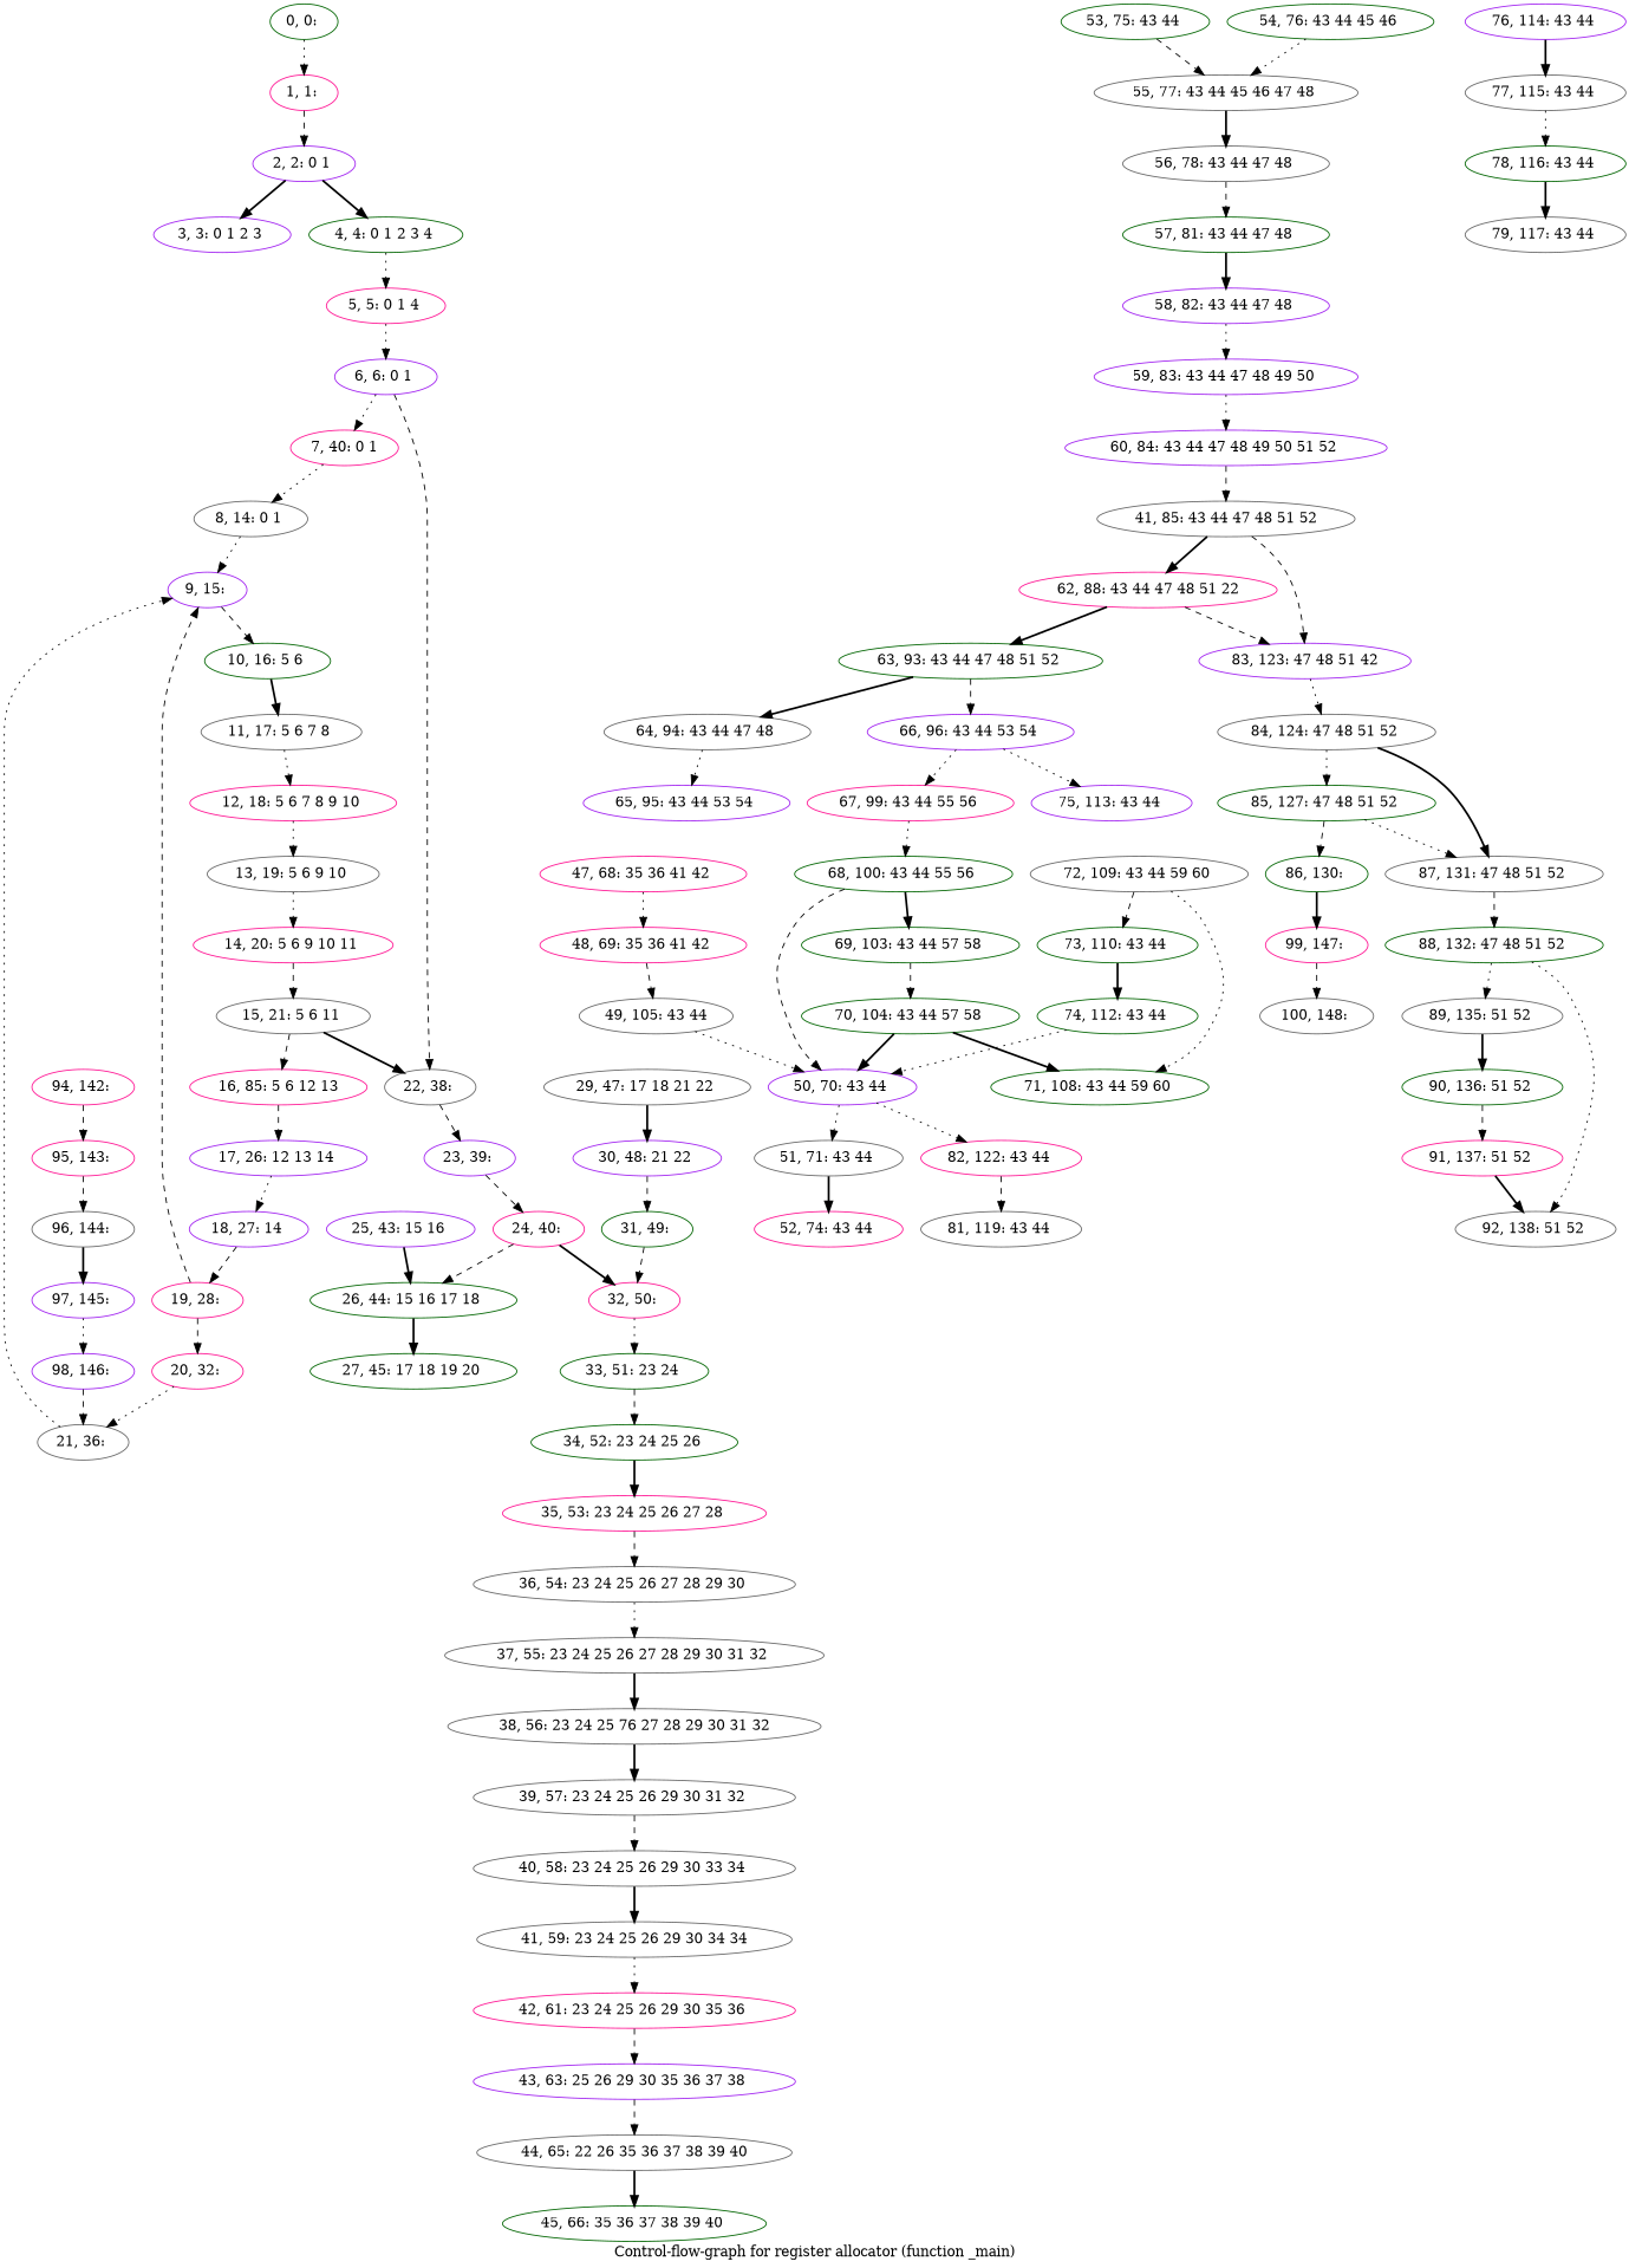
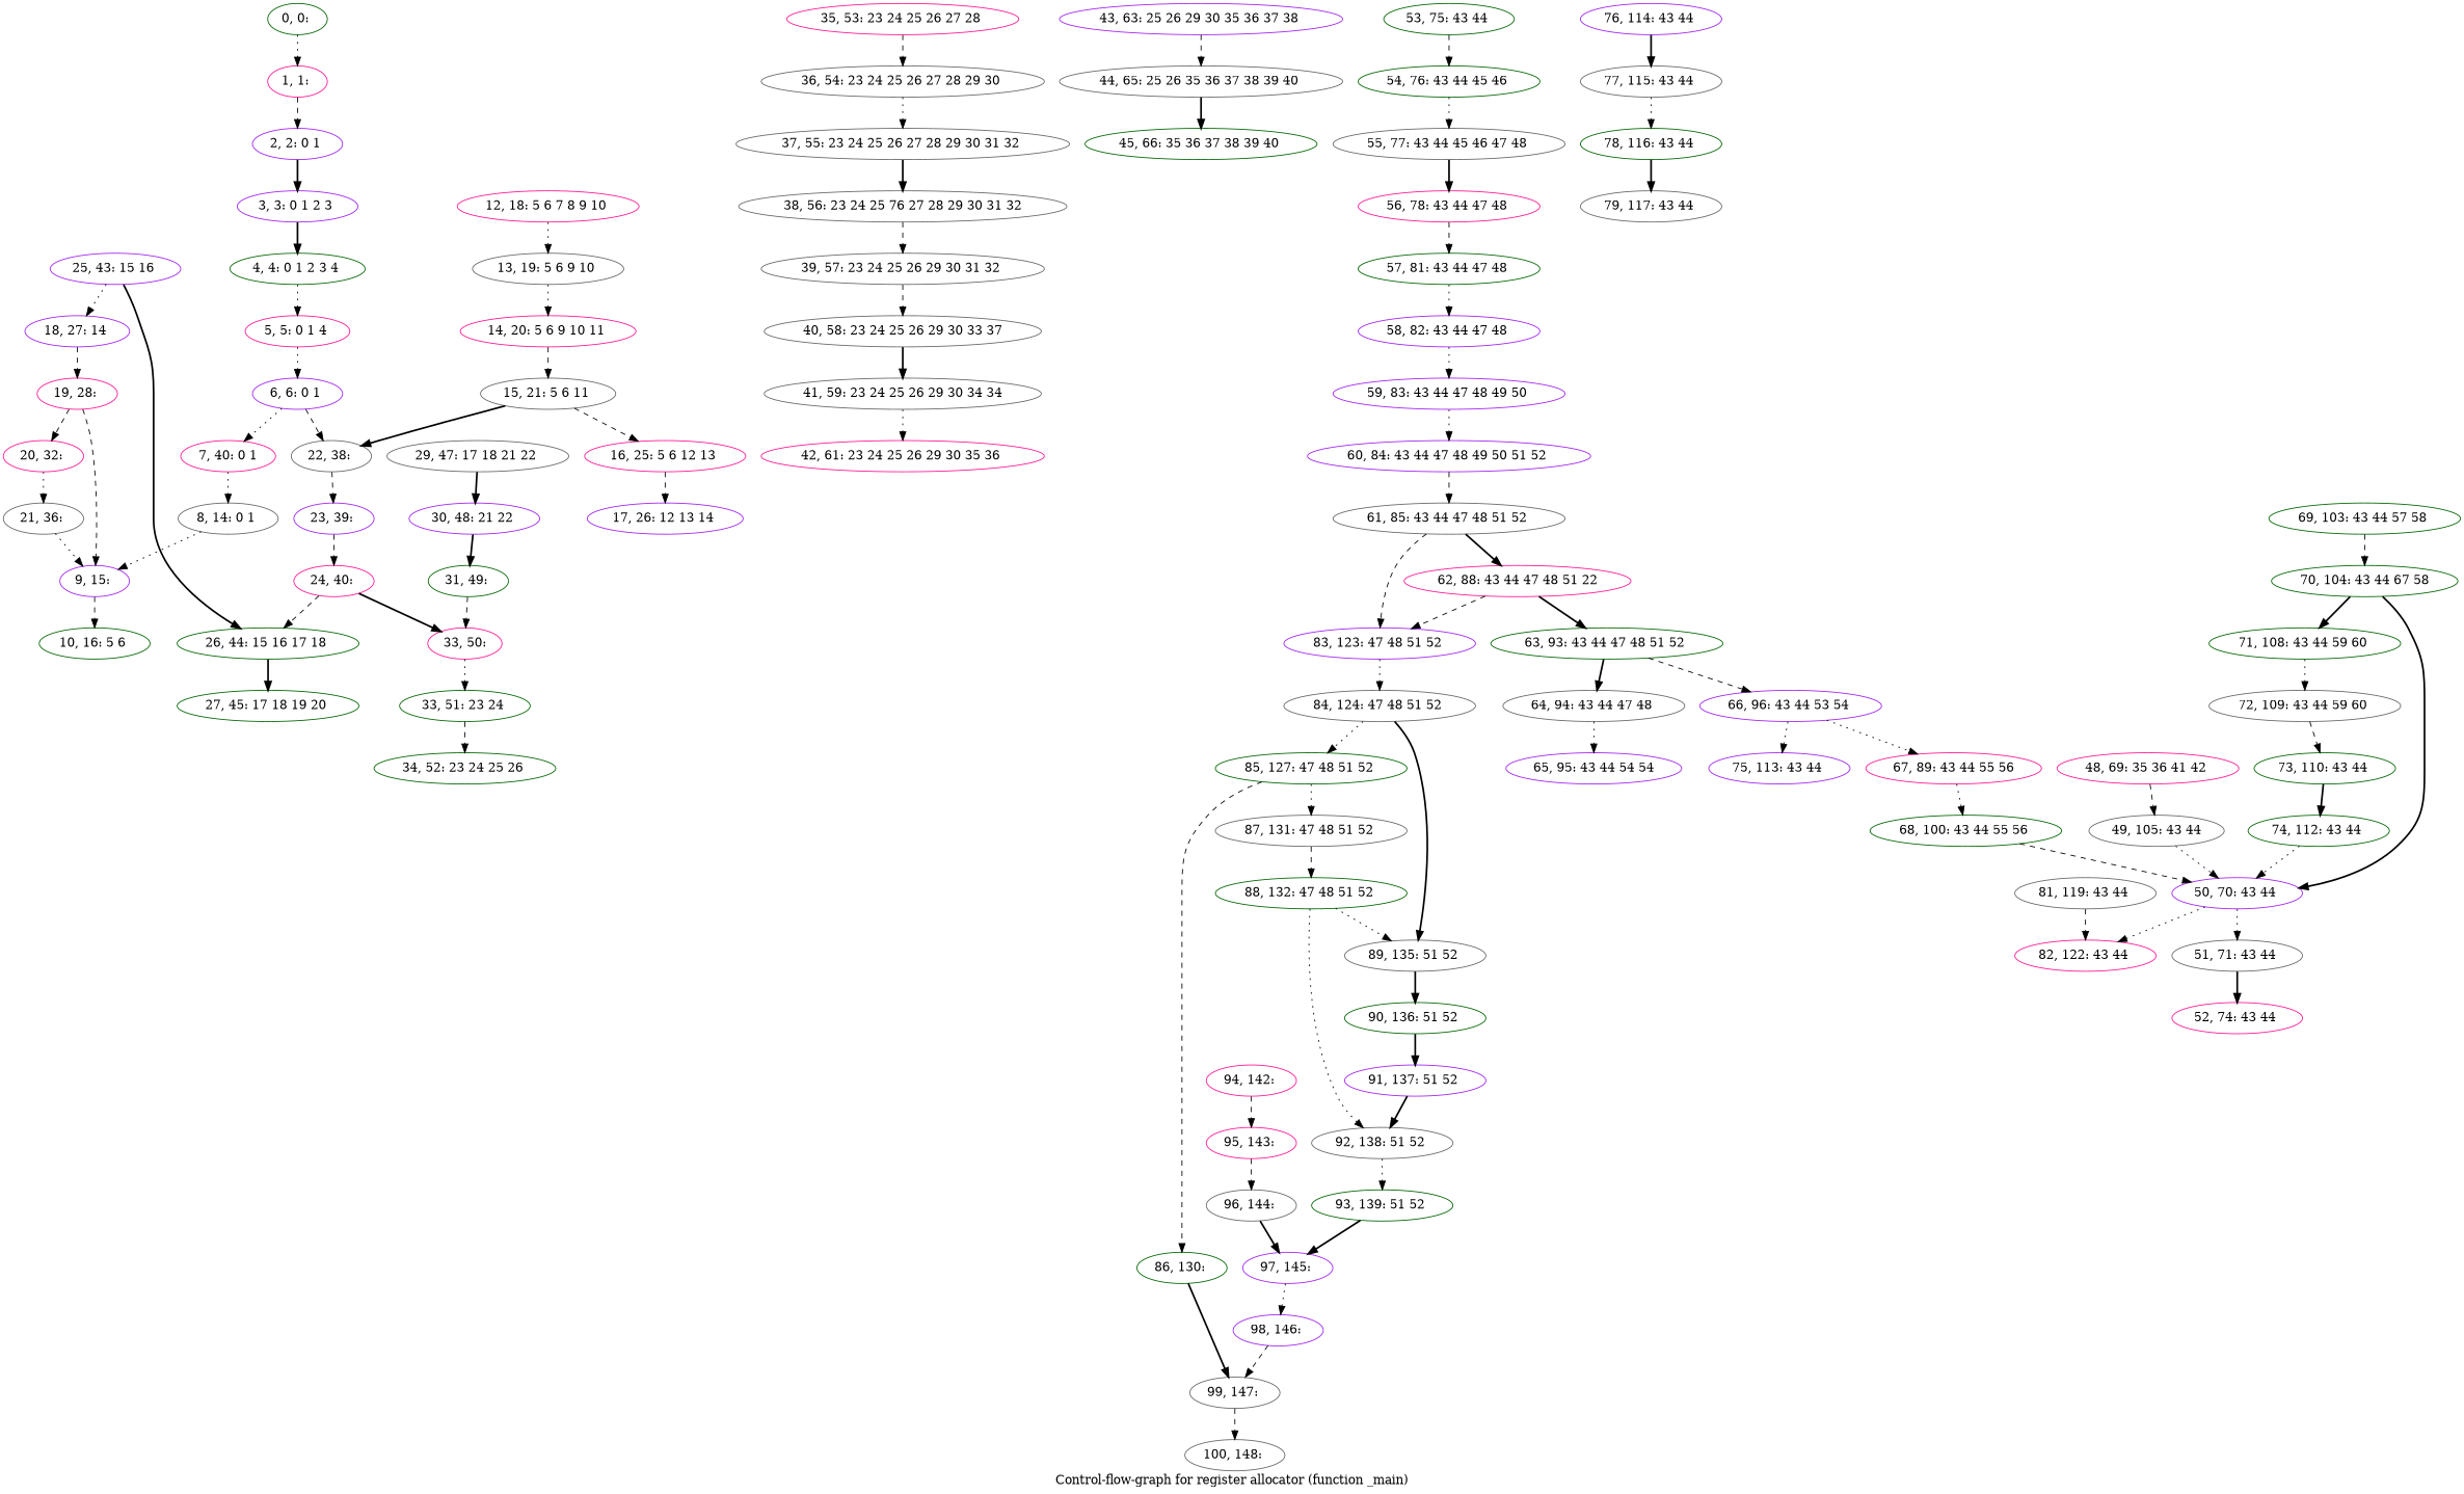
  digraph {
    label="Control-flow-graph for register allocator (function _main)"
    node [color=gray40]
    edge [style=dotted]
    n1 [color=darkgreen label="0, 0: "]
    n2 [color=deeppink label="1, 1: "]
    n3 [color=purple label="2, 2: 0 1 "]
    n4 [color=purple label="3, 3: 0 1 2 3 "]
    n5 [color=darkgreen label="4, 4: 0 1 2 3 4 "]
    n6 [color=deeppink label="5, 5: 0 1 4 "]
    n7 [color=purple label="6, 6: 0 1 "]
    n8 [color=deeppink label="7, 40: 0 1"]
    n9 [label="22, 38: "]
    n10 [label="8, 14: 0 1 "]
    n11 [color=purple label="23, 39: "]
    n12 [color=purple label="9, 15: "]
    n13 [color=darkgreen label="10, 16: 5 6 "]
-   n14 [label="11, 17: 5 6 7 8 "]
    n15 [color=deeppink label="12, 18: 5 6 7 8 9 10 "]
    n16 [label="13, 19: 5 6 9 10 "]
    n17 [color=deeppink label="14, 20: 5 6 9 10 11 "]
    n18 [label="15, 21: 5 6 11 "]
-   n19 [color=deeppink label="16, 85: 5 6 12 13"]
+   n19 [color=deeppink label="16, 25: 5 6 12 13 "]
    n20 [color=purple label="17, 26: 12 13 14 "]
    n21 [color=purple label="18, 27: 14 "]
    n22 [color=deeppink label="19, 28: "]
    n23 [color=deeppink label="20, 32: "]
    n24 [label="21, 36: "]
    n25 [color=deeppink label="24, 40: "]
-   n26 [color=deeppink label="32, 50: "]
+   n26 [color=deeppink label="33, 50:"]
    n27 [color=darkgreen label="26, 44: 15 16 17 18 "]
    n28 [color=purple label="25, 43: 15 16 "]
    n29 [color=darkgreen label="33, 51: 23 24 "]
    n30 [color=darkgreen label="27, 45: 17 18 19 20 "]
    n31 [label="29, 47: 17 18 21 22 "]
    n32 [color=purple label="30, 48: 21 22 "]
    n33 [color=darkgreen label="31, 49: "]
    n34 [color=darkgreen label="34, 52: 23 24 25 26 "]
    n35 [color=deeppink label="35, 53: 23 24 25 26 27 28 "]
    n36 [label="36, 54: 23 24 25 26 27 28 29 30 "]
    n37 [label="37, 55: 23 24 25 26 27 28 29 30 31 32 "]
    n38 [label="38, 56: 23 24 25 76 27 28 29 30 31 32"]
    n39 [label="39, 57: 23 24 25 26 29 30 31 32 "]
-   n40 [label="40, 58: 23 24 25 26 29 30 33 34 "]
+   n40 [label="40, 58: 23 24 25 26 29 30 33 37"]
    n41 [label="41, 59: 23 24 25 26 29 30 34 34"]
    n42 [color=deeppink label="42, 61: 23 24 25 26 29 30 35 36 "]
    n43 [color=purple label="43, 63: 25 26 29 30 35 36 37 38 "]
-   n44 [label="44, 65: 22 26 35 36 37 38 39 40"]
+   n44 [label="44, 65: 25 26 35 36 37 38 39 40 "]
    n45 [color=darkgreen label="45, 66: 35 36 37 38 39 40 "]
-   n46 [color=deeppink label="47, 68: 35 36 41 42 "]
    n47 [color=deeppink label="48, 69: 35 36 41 42 "]
    n48 [label="49, 105: 43 44"]
    n49 [color=purple label="50, 70: 43 44 "]
    n50 [label="51, 71: 43 44 "]
    n51 [color=deeppink label="82, 122: 43 44 "]
    n52 [color=deeppink label="52, 74: 43 44 "]
    n53 [color=darkgreen label="53, 75: 43 44 "]
    n54 [color=darkgreen label="54, 76: 43 44 45 46 "]
    n55 [label="55, 77: 43 44 45 46 47 48 "]
-   n56 [label="56, 78: 43 44 47 48 "]
+   n56 [color=deeppink label="56, 78: 43 44 47 48 "]
    n57 [color=darkgreen label="57, 81: 43 44 47 48 "]
    n58 [color=purple label="58, 82: 43 44 47 48 "]
    n59 [color=purple label="59, 83: 43 44 47 48 49 50 "]
    n60 [color=purple label="60, 84: 43 44 47 48 49 50 51 52 "]
-   n61 [label="41, 85: 43 44 47 48 51 52"]
+   n61 [label="61, 85: 43 44 47 48 51 52 "]
    n62 [color=deeppink label="62, 88: 43 44 47 48 51 22"]
-   n63 [color=purple label="83, 123: 47 48 51 42"]
+   n63 [color=purple label="83, 123: 47 48 51 52 "]
    n64 [color=darkgreen label="63, 93: 43 44 47 48 51 52 "]
    n65 [label="84, 124: 47 48 51 52 "]
    n66 [label="64, 94: 43 44 47 48 "]
    n67 [color=purple label="66, 96: 43 44 53 54 "]
-   n68 [color=purple label="65, 95: 43 44 53 54 "]
-   n69 [color=deeppink label="67, 99: 43 44 55 56 "]
+   n68 [color=purple label="65, 95: 43 44 54 54"]
+   n69 [color=deeppink label="67, 89: 43 44 55 56"]
    n70 [color=purple label="75, 113: 43 44 "]
    n71 [color=darkgreen label="68, 100: 43 44 55 56 "]
    n72 [color=darkgreen label="69, 103: 43 44 57 58 "]
-   n73 [color=darkgreen label="70, 104: 43 44 57 58 "]
+   n73 [color=darkgreen label="70, 104: 43 44 67 58"]
    n74 [color=darkgreen label="71, 108: 43 44 59 60 "]
    n75 [label="72, 109: 43 44 59 60 "]
    n76 [color=darkgreen label="73, 110: 43 44 "]
    n77 [color=darkgreen label="74, 112: 43 44 "]
    n78 [color=purple label="76, 114: 43 44 "]
    n79 [label="77, 115: 43 44 "]
    n80 [color=darkgreen label="78, 116: 43 44 "]
    n81 [label="79, 117: 43 44 "]
    n82 [label="81, 119: 43 44 "]
    n83 [color=darkgreen label="85, 127: 47 48 51 52 "]
    n84 [label="87, 131: 47 48 51 52 "]
    n85 [color=darkgreen label="86, 130: "]
    n86 [color=darkgreen label="88, 132: 47 48 51 52 "]
-   n87 [color=deeppink label="99, 147: "]
+   n87 [label="99, 147: "]
    n88 [label="100, 148: "]
    n89 [label="89, 135: 51 52 "]
    n90 [label="92, 138: 51 52 "]
    n91 [color=darkgreen label="90, 136: 51 52 "]
-   n93 [color=deeppink label="91, 137: 51 52 "]
+   n92 [color=darkgreen label="93, 139: 51 52 "]
+   n93 [color=purple label="91, 137: 51 52 "]
    n94 [color=purple label="97, 145: "]
    n95 [color=deeppink label="94, 142: "]
    n96 [color=deeppink label="95, 143: "]
    n97 [color=purple label="98, 146: "]
    n98 [label="96, 144: "]
    n1 -> n2
    n2 -> n3 [style=dashed]
    n3 -> n4 [style=bold]
-   n3 -> n5 [style=bold]
+   n4 -> n5 [style=bold]
    n5 -> n6
    n6 -> n7
    n7 -> n8
    n7 -> n9 [style=dashed]
    n8 -> n10
    n9 -> n11 [style=dashed]
    n10 -> n12
    n11 -> n25 [style=dashed]
    n12 -> n13 [style=dashed]
-   n13 -> n14 [style=bold]
-   n14 -> n15
    n15 -> n16
    n16 -> n17
    n17 -> n18 [style=dashed]
    n18 -> n9 [style=bold]
    n18 -> n19 [style=dashed]
    n19 -> n20 [style=dashed]
-   n20 -> n21
+   n28 -> n21
    n21 -> n22 [style=dashed]
    n22 -> n12 [style=dashed]
    n22 -> n23 [style=dashed]
    n23 -> n24
    n24 -> n12
    n25 -> n26 [style=bold]
    n25 -> n27 [style=dashed]
    n26 -> n29
    n27 -> n30 [style=bold]
    n28 -> n27 [style=bold]
    n29 -> n34 [style=dashed]
    n31 -> n32 [style=bold]
-   n32 -> n33 [style=dashed]
+   n32 -> n33 [style=bold]
    n33 -> n26 [style=dashed]
-   n34 -> n35 [style=bold]
    n35 -> n36 [style=dashed]
    n36 -> n37
    n37 -> n38 [style=bold]
-   n38 -> n39 [style=bold]
+   n38 -> n39 [style=dashed]
    n39 -> n40 [style=dashed]
    n40 -> n41 [style=bold]
    n41 -> n42
-   n42 -> n43 [style=dashed]
    n43 -> n44 [style=dashed]
    n44 -> n45 [style=bold]
-   n46 -> n47
    n47 -> n48 [style=dashed]
    n48 -> n49
    n49 -> n50
    n49 -> n51
    n50 -> n52 [style=bold]
-   n53 -> n55 [style=dashed]
+   n53 -> n54 [style=dashed]
    n54 -> n55
    n55 -> n56 [style=bold]
    n56 -> n57 [style=dashed]
-   n57 -> n58 [style=bold]
+   n57 -> n58
    n58 -> n59
    n59 -> n60
    n60 -> n61 [style=dashed]
    n61 -> n62 [style=bold]
    n61 -> n63 [style=dashed]
    n62 -> n63 [style=dashed]
    n62 -> n64 [style=bold]
    n63 -> n65
    n64 -> n66 [style=bold]
    n64 -> n67 [style=dashed]
    n65 -> n83
-   n65 -> n84 [style=bold]
+   n65 -> n89 [style=bold]
    n66 -> n68
    n67 -> n69
    n67 -> n70
    n69 -> n71
    n71 -> n49 [style=dashed]
-   n71 -> n72 [style=bold]
    n72 -> n73 [style=dashed]
    n73 -> n49 [style=bold]
    n73 -> n74 [style=bold]
-   n75 -> n74
+   n74 -> n75
    n75 -> n76 [style=dashed]
    n76 -> n77 [style=bold]
    n77 -> n49
    n78 -> n79 [style=bold]
    n79 -> n80
    n80 -> n81 [style=bold]
-   n51 -> n82 [style=dashed]
+   n82 -> n51 [style=dashed]
    n83 -> n84
    n83 -> n85 [style=dashed]
    n84 -> n86 [style=dashed]
    n85 -> n87 [style=bold]
    n86 -> n89
    n86 -> n90
    n87 -> n88 [style=dashed]
    n89 -> n91 [style=bold]
-   n91 -> n93 [style=dashed]
+   n90 -> n92
+   n91 -> n93 [style=bold]
+   n92 -> n94 [style=bold]
    n93 -> n90 [style=bold]
    n94 -> n97
    n95 -> n96 [style=dashed]
    n96 -> n98 [style=dashed]
-   n97 -> n24 [style=dashed]
+   n97 -> n87 [style=dashed]
    n98 -> n94 [style=bold]
  }
